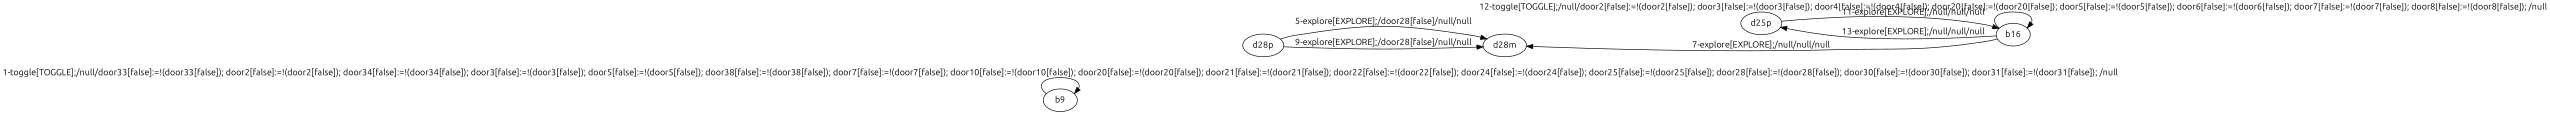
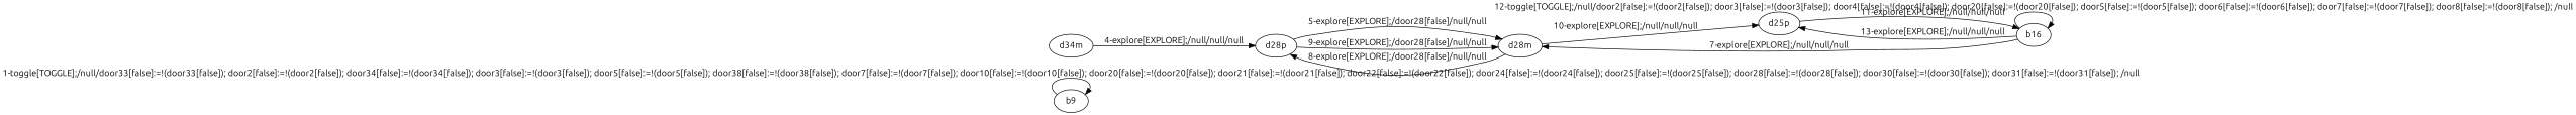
  digraph {
    fontname=Ubuntu
    rankdir=LR
    node [fontname=Ubuntu]
    edge [fontname=Ubuntu]
    n1 [label=b9]
+   d34m
    d28p
    d28m
    n5 [label=d25p]
    b16
    n1 -> n1 [label="1-toggle[TOGGLE];/null/door33[false]:=!(door33[false]); door2[false]:=!(door2[false]); door34[false]:=!(door34[false]); door3[false]:=!(door3[false]); door5[false]:=!(door5[false]); door38[false]:=!(door38[false]); door7[false]:=!(door7[false]); door10[false]:=!(door10[false]); door20[false]:=!(door20[false]); door21[false]:=!(door21[false]); door22[false]:=!(door22[false]); door24[false]:=!(door24[false]); door25[false]:=!(door25[false]); door28[false]:=!(door28[false]); door30[false]:=!(door30[false]); door31[false]:=!(door31[false]); /null"]
+   d34m -> d28p [label="4-explore[EXPLORE];/null/null/null"]
    d28p -> d28m [label="5-explore[EXPLORE];/door28[false]/null/null"]
    d28p -> d28m [label="9-explore[EXPLORE];/door28[false]/null/null"]
+   d28m -> d28p [label="8-explore[EXPLORE];/door28[false]/null/null"]
+   d28m -> n5 [label="10-explore[EXPLORE];/null/null/null"]
    n5 -> b16 [label="11-explore[EXPLORE];/null/null/null"]
    b16 -> d28m [label="7-explore[EXPLORE];/null/null/null"]
    b16 -> n5 [label="13-explore[EXPLORE];/null/null/null"]
    b16 -> b16 [label="12-toggle[TOGGLE];/null/door2[false]:=!(door2[false]); door3[false]:=!(door3[false]); door4[false]:=!(door4[false]); door20[false]:=!(door20[false]); door5[false]:=!(door5[false]); door6[false]:=!(door6[false]); door7[false]:=!(door7[false]); door8[false]:=!(door8[false]); /null"]
  }
